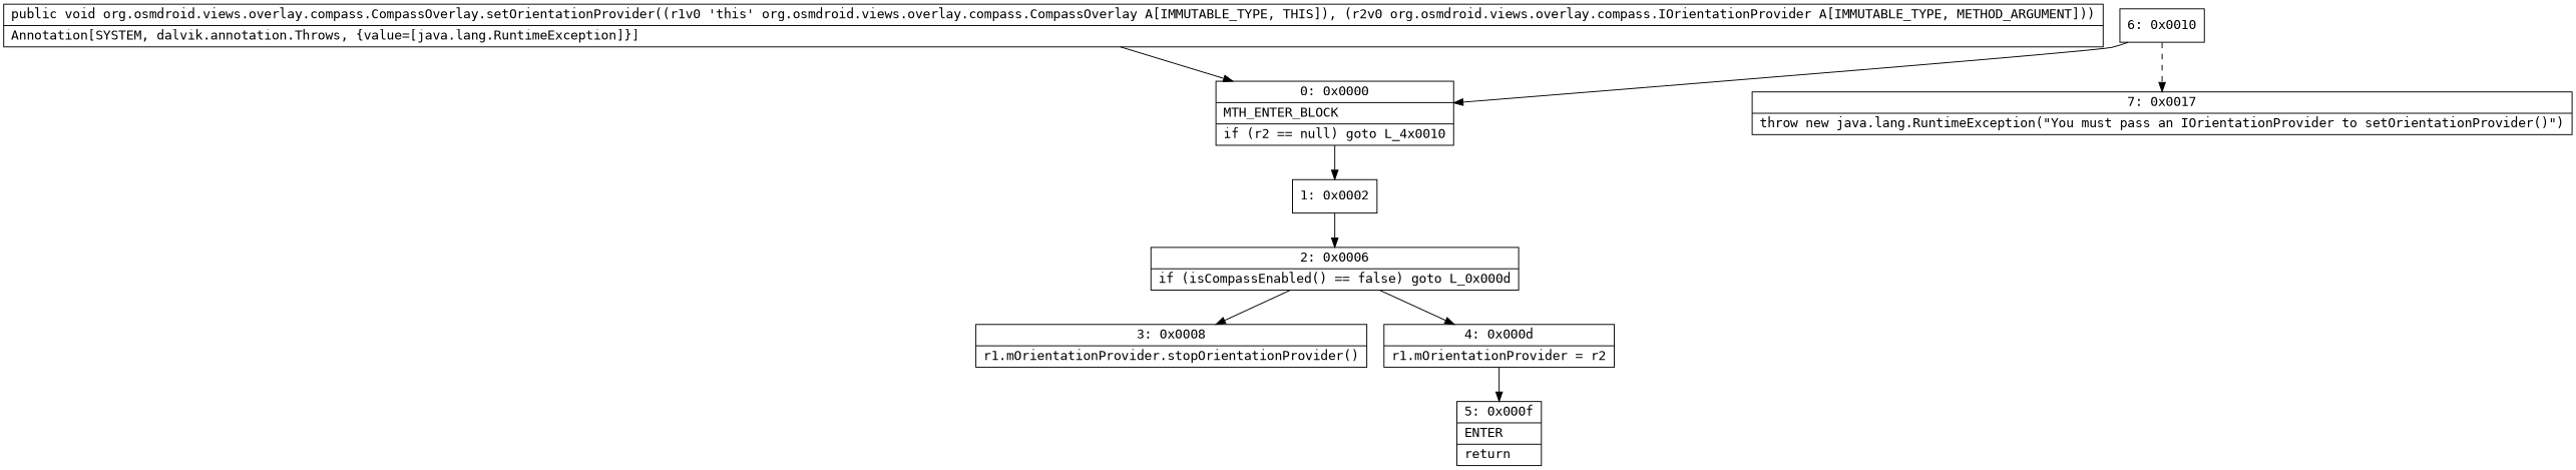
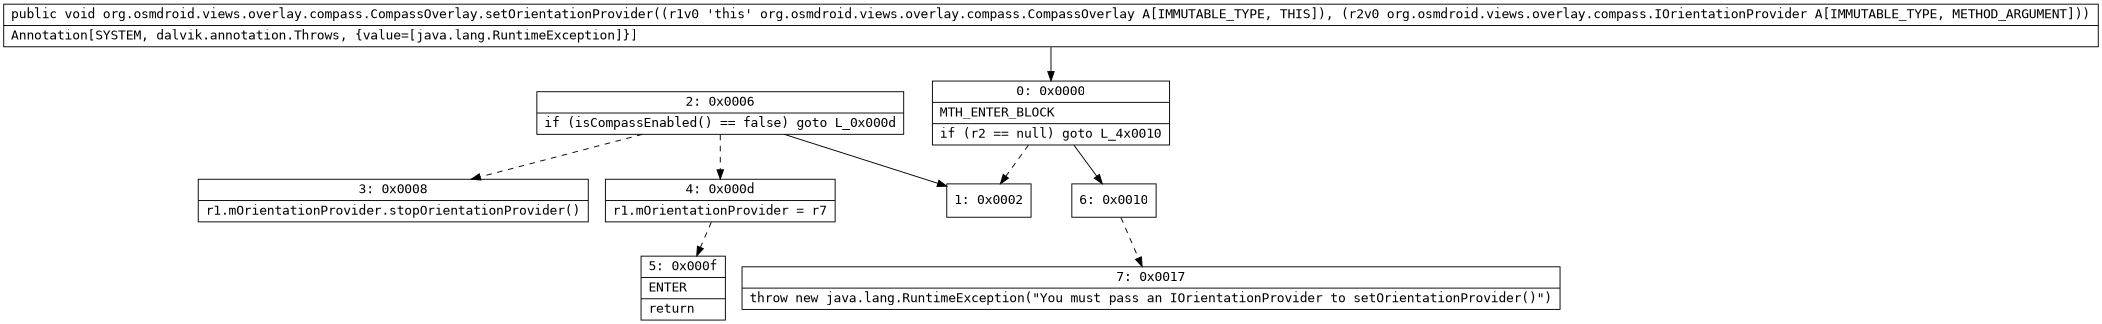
  digraph {
    fontname="DejaVu Sans Mono"
    node [fontname="DejaVu Sans Mono" shape=record]
    edge [fontname="DejaVu Sans Mono"]
    n1 [label="{0\:\ 0x0000|MTH_ENTER_BLOCK\l|if (r2 == null) goto L_4x0010\l}"]
    n2 [label="{1\:\ 0x0002}"]
    n3 [label="{6\:\ 0x0010}"]
    n4 [label="{2\:\ 0x0006|if (isCompassEnabled() == false) goto L_0x000d\l}"]
    n5 [label="{7\:\ 0x0017|throw new java.lang.RuntimeException(\"You must pass an IOrientationProvider to setOrientationProvider()\")\l}"]
    n6 [label="{3\:\ 0x0008|r1.mOrientationProvider.stopOrientationProvider()\l}"]
-   n7 [label="{4\:\ 0x000d|r1.mOrientationProvider = r2\l}"]
+   n7 [label="{4\:\ 0x000d|r1.mOrientationProvider = r7\l}"]
    n8 [label="{5\:\ 0x000f|ENTER\l|return\l}"]
    n9 [label="{public void org.osmdroid.views.overlay.compass.CompassOverlay.setOrientationProvider((r1v0 'this' org.osmdroid.views.overlay.compass.CompassOverlay A[IMMUTABLE_TYPE, THIS]), (r2v0 org.osmdroid.views.overlay.compass.IOrientationProvider A[IMMUTABLE_TYPE, METHOD_ARGUMENT]))  | Annotation[SYSTEM, dalvik.annotation.Throws, \{value=[java.lang.RuntimeException]\}]\l}"]
-   n1 -> n2 [style=solid]
-   n3 -> n1
-   n2 -> n4
+   n1 -> n2 [style=dashed]
+   n1 -> n3
+   n4 -> n2
    n3 -> n5 [style=dashed]
-   n4 -> n6 [style=solid]
-   n4 -> n7
-   n7 -> n8
+   n4 -> n6 [style=dashed]
+   n4 -> n7 [style=dashed]
+   n7 -> n8 [style=dashed]
    n9 -> n1
  }
